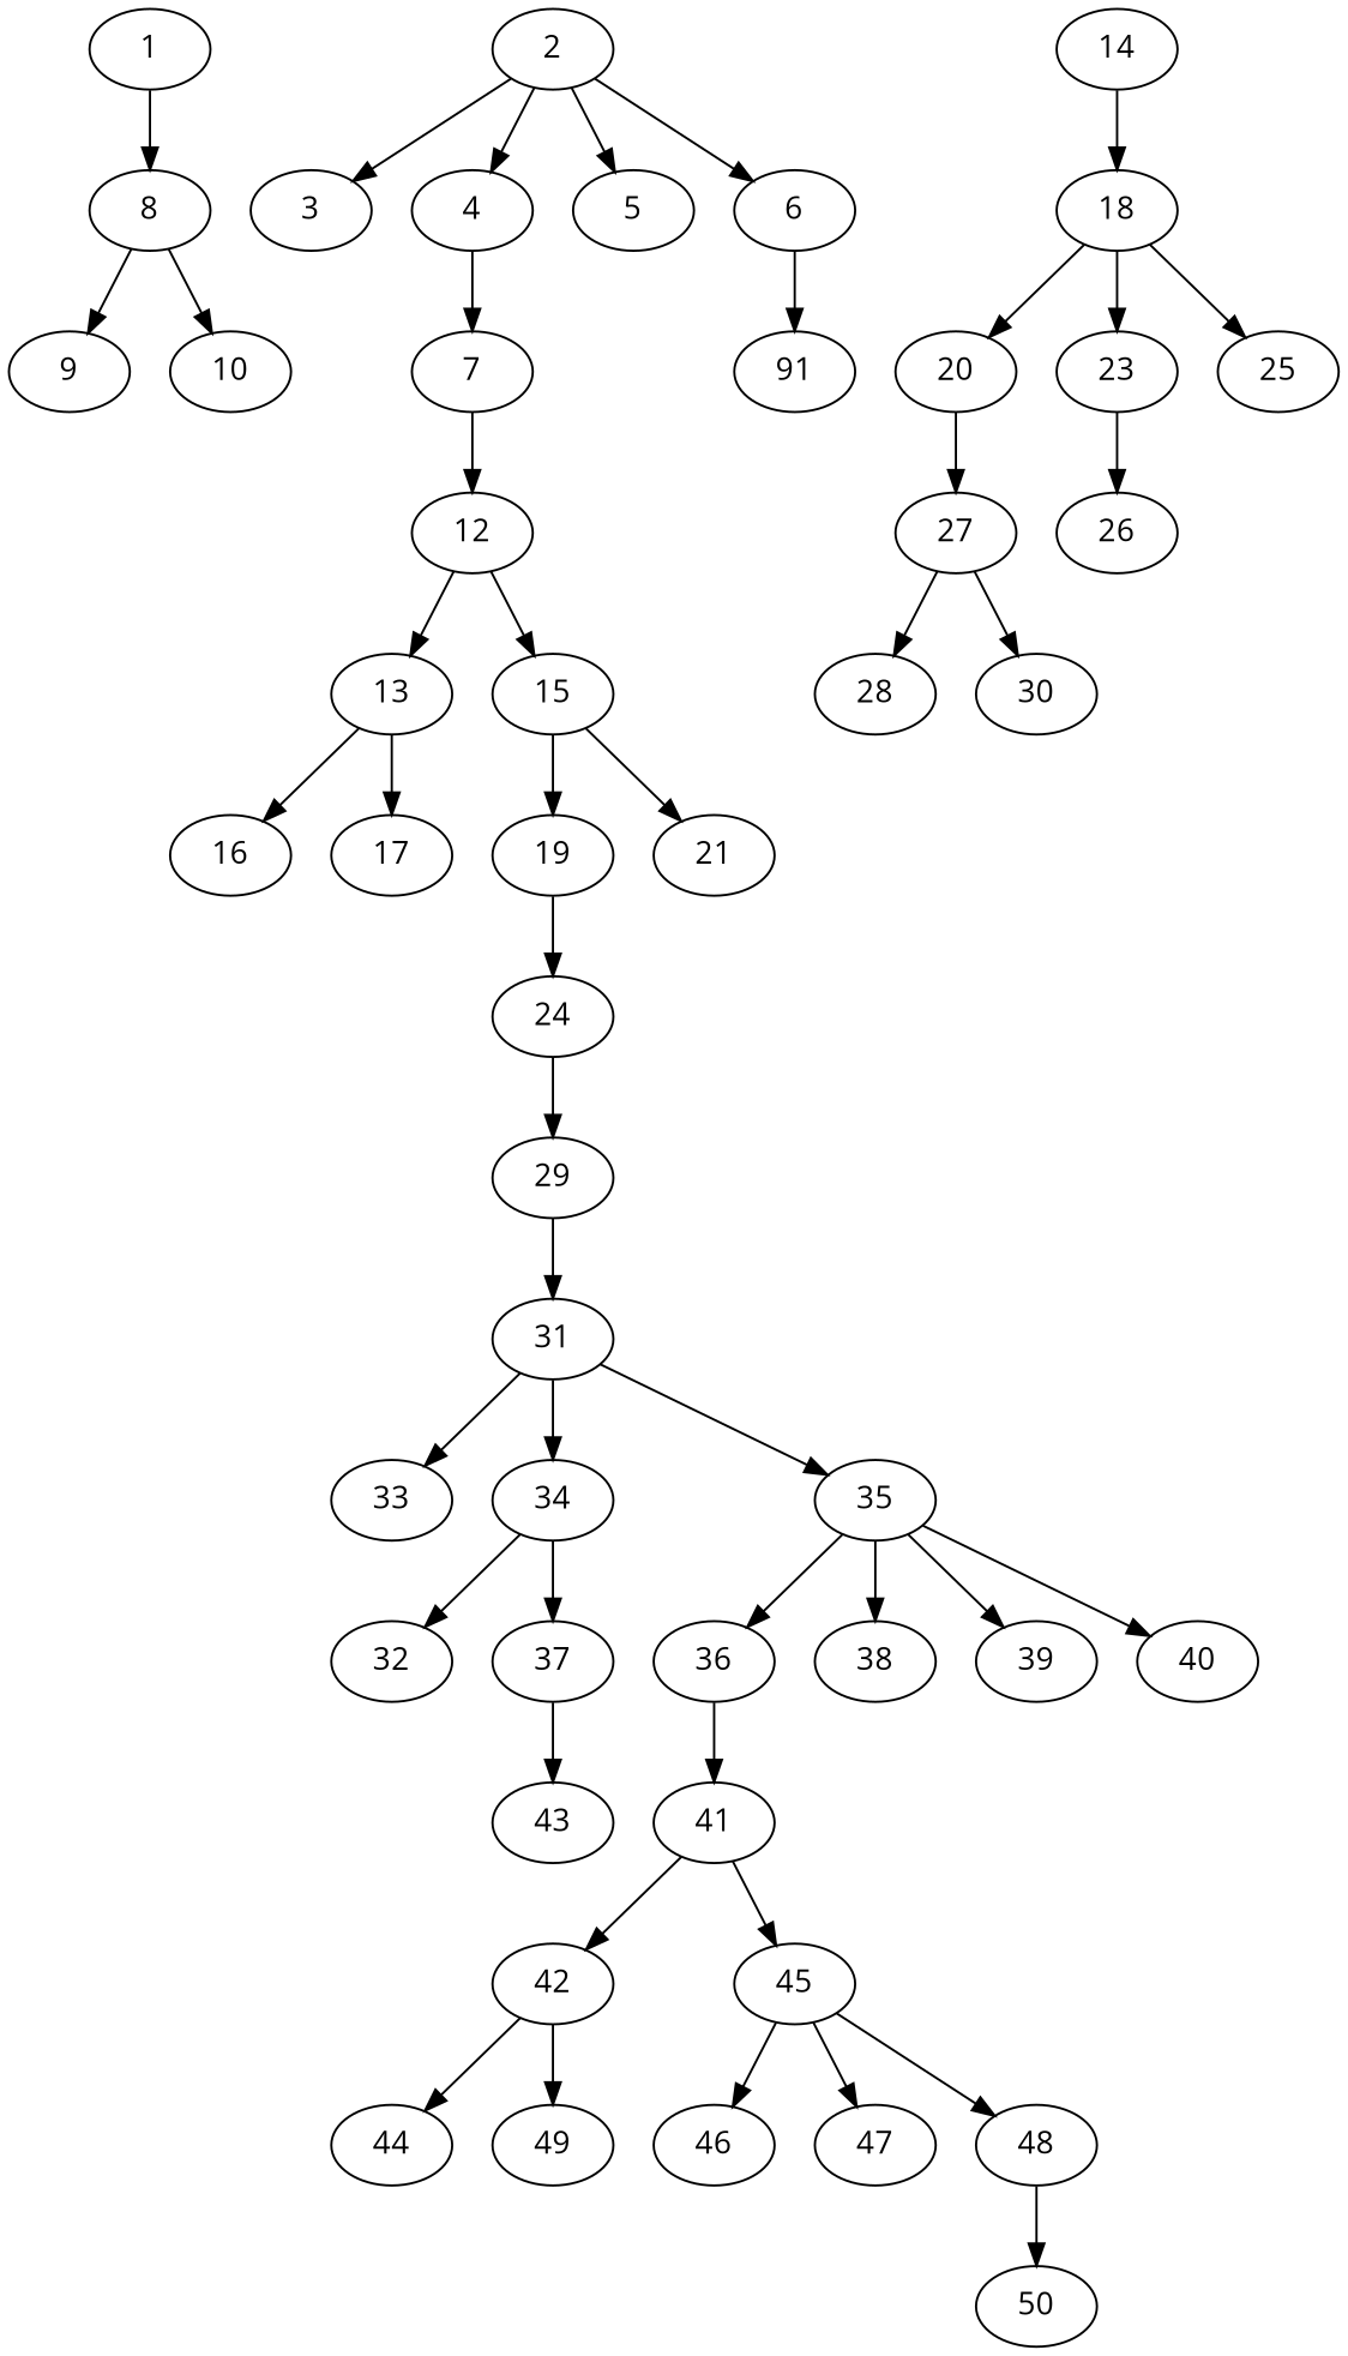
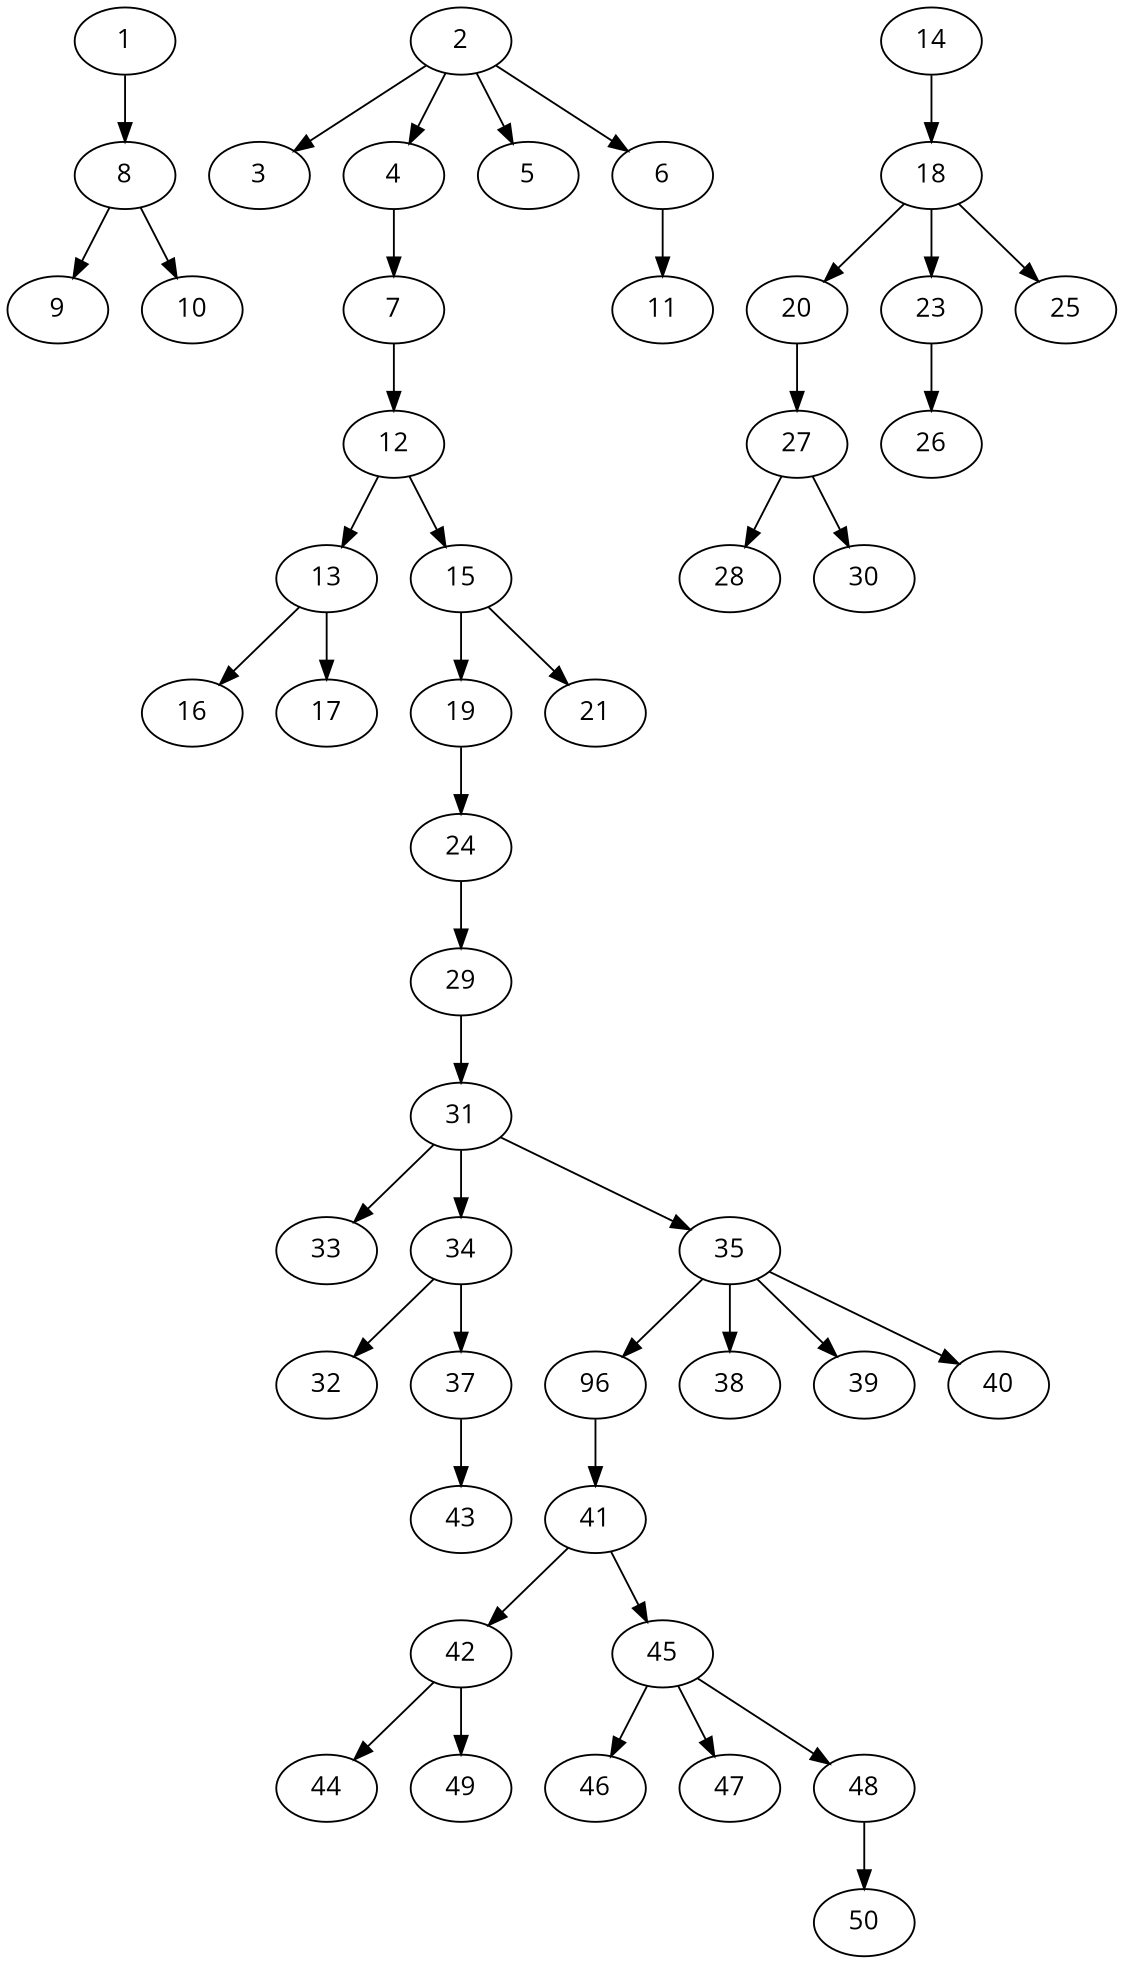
  digraph {
    fontname="Open Sans"
    node [alpha=0.12 fontname="Open Sans"]
    edge [fontname="Open Sans"]
    1 [alpha=0.05]
    8 [alpha=0.05]
    9 [alpha=0.18]
    10 [alpha=0.13]
    3 [alpha=0.20]
    2
    4 [alpha=0.11]
    5 [alpha=0.19]
    6 [alpha=0.17]
    7 [alpha=0.07]
-   11 [alpha=0.11 label=91]
+   11 [alpha=0.11]
    12 [alpha=0.10]
    13 [alpha=0.02]
    15 [alpha=0.14]
    14 [alpha=0.11]
    18 [alpha=0.16]
    16 [alpha=0.05]
    17 [alpha=0.08]
    19
    21 [alpha=0.14]
    20 [alpha=0.08]
    23
    25 [alpha=0.18]
    24 [alpha=0.11]
    27 [alpha=0.03]
    26 [alpha=0.01]
    29 [alpha=0.15]
    28 [alpha=0.10]
    30 [alpha=0.11]
    31 [alpha=0.06]
    33 [alpha=0.15]
    34 [alpha=0.09]
    35 [alpha=0.09]
    32 [alpha=0.08]
    37
-   36 [alpha=0.09]
+   36 [alpha=0.09 label=96]
    38 [alpha=0.02]
    39 [alpha=0.16]
    40 [alpha=0.06]
    43 [alpha=0.09]
    41 [alpha=0.17]
    42 [alpha=0.10]
    45 [alpha=0.14]
    44 [alpha=0.04]
    49 [alpha=0.17]
    46 [alpha=0.16]
    47 [alpha=0.10]
    48
    50 [alpha=0.18]
    1 -> 8
    8 -> 9
    8 -> 10
    2 -> 3
    2 -> 4
    2 -> 5
    2 -> 6
    4 -> 7
    6 -> 11
    7 -> 12
    12 -> 13
    12 -> 15
    13 -> 16
    13 -> 17
    15 -> 19
    15 -> 21
    14 -> 18
    18 -> 20
    18 -> 23
    18 -> 25
    19 -> 24
    20 -> 27
    23 -> 26
    24 -> 29
    27 -> 28
    27 -> 30
    29 -> 31
    31 -> 33
    31 -> 34
    31 -> 35
    34 -> 32
    34 -> 37
    35 -> 36
    35 -> 38
    35 -> 39
    35 -> 40
    37 -> 43
    36 -> 41
    41 -> 42
    41 -> 45
    42 -> 44
    42 -> 49
    45 -> 46
    45 -> 47
    45 -> 48
    48 -> 50
  }
